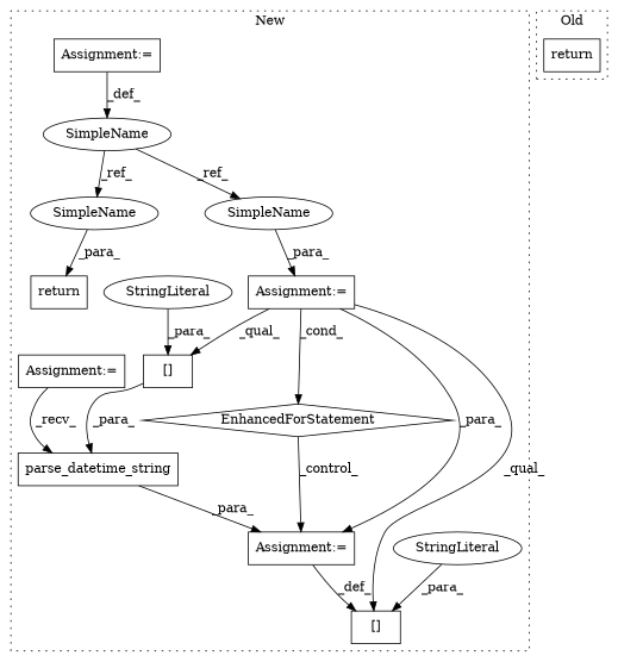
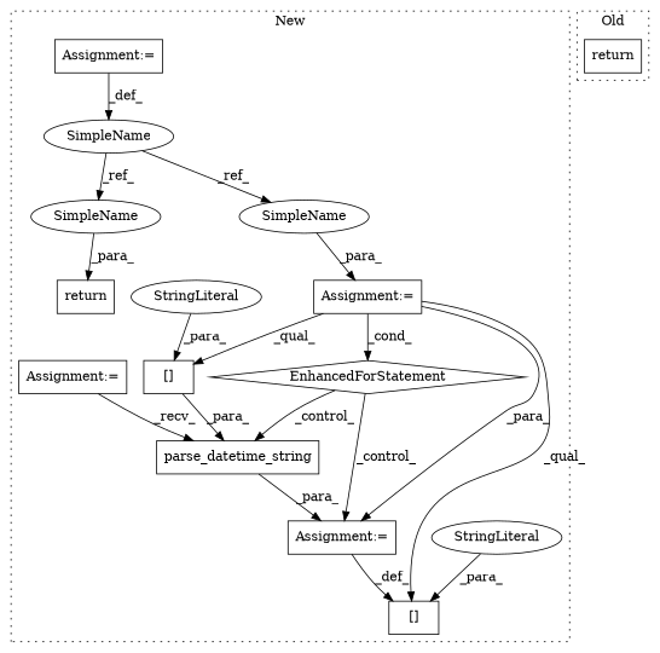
  digraph {
    node [a=7 l=8 s="10034,10103" shape=box]
    n1 [a=32 l="22,1" label=parse_datetime_string s="10142,10186"]
    n2 [a=2 l="11,1" label="[]" s="10164,10185"]
    n3 [a=70 l="53,2" label=EnhancedForStatement shape=diamond]
    n4 [a=2 l="11,1" label="[]" s="10195,10219"]
    n5 [a=45 l=13 label=StringLiteral s=10206 shape=ellipse]
    n6 [l=1 label="Assignment:=" s=10220]
    n7 [a=45 l=10 label=StringLiteral s=10175 shape=ellipse]
    n8 [l="53,2" label="Assignment:="]
    n9 [a=42 label=SimpleName s=9995 shape=ellipse]
    n10 [a=41 l=7 label=return s=10287]
    n11 [l=1 label="Assignment:=" s=10003]
    n12 [l=5 label="Assignment:=" s=9483]
    n13 [a=42 label=SimpleName s=10294 shape=ellipse]
    n14 [a=42 label=SimpleName s=10095 shape=ellipse]
    n15 [a=41 l=7 label=return s=9328]
    subgraph cluster_1 {
      label=New
      style=dotted
      n1
      n2
      n3
      n4
      n5
      n6
      n7
      n8
      n9
      n10
      n11
      n12
      n13
      n14
    }
    subgraph cluster_2 {
      label=Old
      style=dotted
      n15
    }
    n1 -> n6 [label=_para_]
    n2 -> n1 [label=_para_]
+   n3 -> n1 [label=_control_]
    n3 -> n6 [label=_control_]
    n5 -> n4 [label=_para_]
    n6 -> n4 [label=_def_]
    n7 -> n2 [label=_para_]
    n8 -> n2 [label=_qual_]
    n8 -> n3 [label=_cond_]
    n8 -> n4 [label=_qual_]
    n8 -> n6 [label=_para_]
    n9 -> n13 [label=_ref_]
    n9 -> n14 [label=_ref_]
    n11 -> n9 [label=_def_]
    n12 -> n1 [label=_recv_]
    n13 -> n10 [label=_para_]
    n14 -> n8 [label=_para_]
  }
